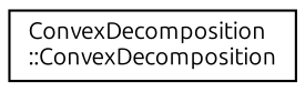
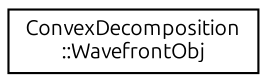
  digraph {
    rankdir=TB
    fontname=Ubuntu
-   n1 [color=black fillcolor=white fontname=Ubuntu fontsize=10 height=0.2 label="ConvexDecomposition\l::ConvexDecomposition" shape=record style=filled width=0.4]
+   n1 [color=black fillcolor=white fontname=Ubuntu fontsize=10 height=0.2 label="ConvexDecomposition\l::WavefrontObj" shape=record style=filled width=0.4]
  }
